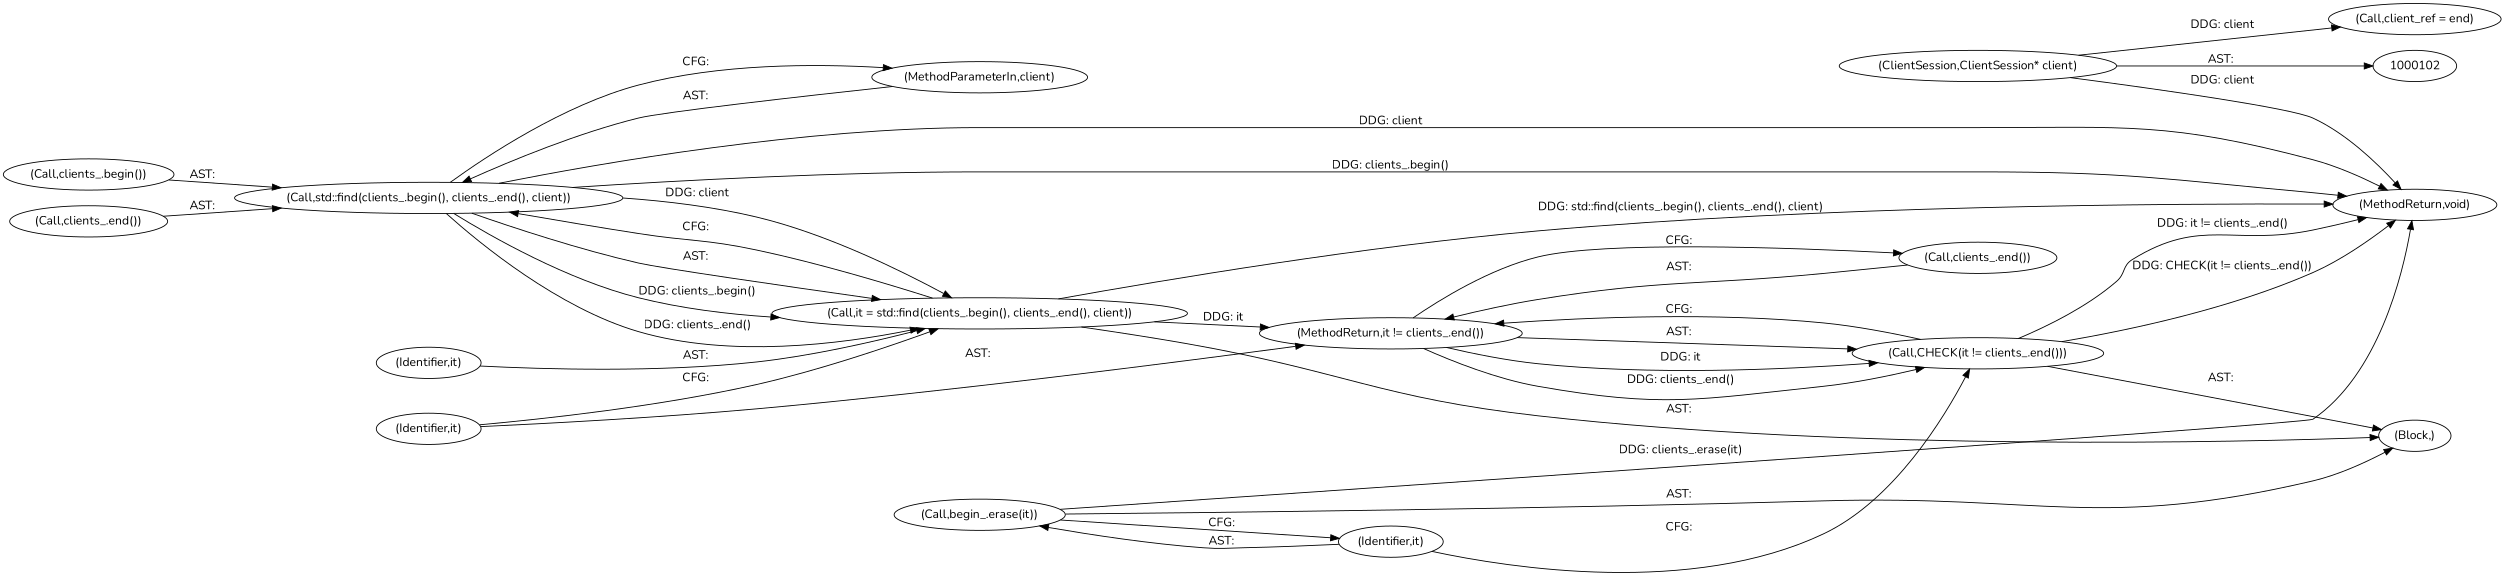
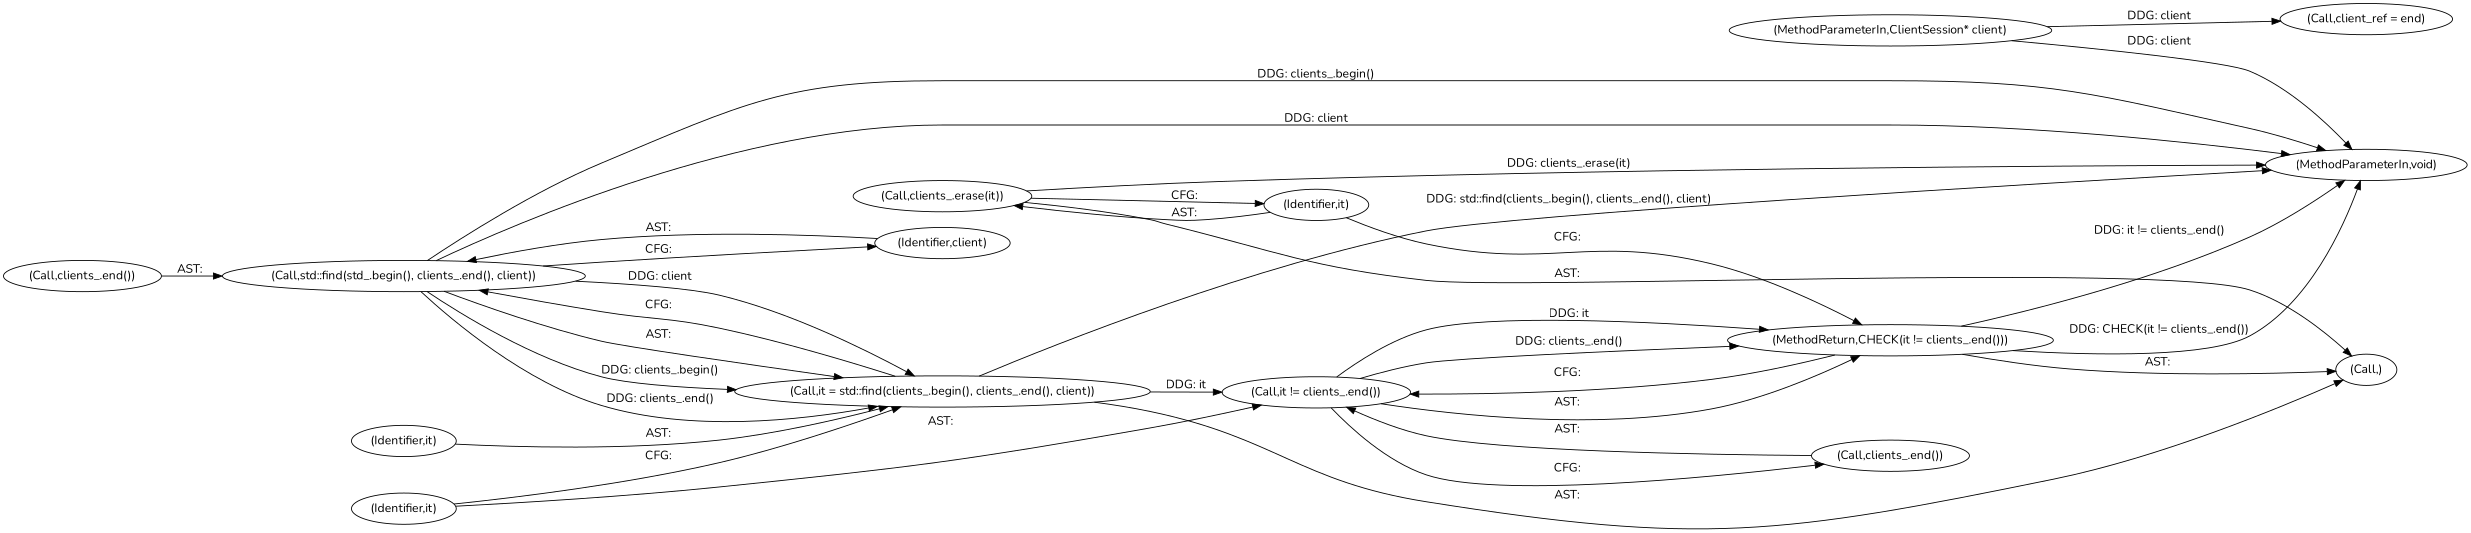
  digraph {
    fontname=Nunito
    rankdir=LR
    node [fontname=Nunito]
    edge [fontname=Nunito]
-   n1 [label="(Call,std::find(clients_.begin(), clients_.end(), client))"]
+   n1 [label="(Call,std::find(std_.begin(), clients_.end(), client))"]
    n2 [label="(Call,it = std::find(clients_.begin(), clients_.end(), client))"]
-   n3 [label="(MethodReturn,void)"]
-   n4 [label="(MethodParameterIn,client)"]
-   n5 [label="(MethodReturn,it != clients_.end())"]
-   n6 [label="(Block,)"]
-   n7 [label="(ClientSession,ClientSession* client)"]
+   n3 [label="(MethodParameterIn,void)"]
+   n4 [label="(Identifier,client)"]
+   n5 [label="(Call,it != clients_.end())"]
+   n6 [label="(Call,)"]
+   n7 [label="(MethodParameterIn,ClientSession* client)"]
    n8 [label="(Call,client_ref = end)"]
-   1000102
-   n10 [label="(Call,CHECK(it != clients_.end()))"]
+   n10 [label="(MethodReturn,CHECK(it != clients_.end()))"]
    n11 [label="(Call,clients_.end())"]
-   n12 [label="(Call,begin_.erase(it))"]
+   n12 [label="(Call,clients_.erase(it))"]
    n13 [label="(Identifier,it)"]
    n14 [label="(Identifier,it)"]
    n15 [label="(Identifier,it)"]
-   n16 [label="(Call,clients_.begin())"]
    n17 [label="(Call,clients_.end())"]
    n1 -> n2 [label="AST: "]
    n1 -> n2 [label="DDG: clients_.begin()"]
    n1 -> n2 [label="DDG: clients_.end()"]
    n1 -> n2 [label="DDG: client"]
    n1 -> n3 [label="DDG: client"]
    n1 -> n3 [label="DDG: clients_.begin()"]
    n1 -> n4 [label="CFG: "]
    n2 -> n1 [label="CFG: "]
    n2 -> n3 [label="DDG: std::find(clients_.begin(), clients_.end(), client)"]
    n2 -> n5 [label="DDG: it"]
    n2 -> n6 [label="AST: "]
    n4 -> n1 [label="AST: "]
    n5 -> n10 [label="AST: "]
    n5 -> n10 [label="DDG: it"]
    n5 -> n10 [label="DDG: clients_.end()"]
    n5 -> n11 [label="CFG: "]
    n7 -> n3 [label="DDG: client"]
    n7 -> n8 [label="DDG: client"]
-   n7 -> 1000102 [label="AST: "]
    n10 -> n3 [label="DDG: CHECK(it != clients_.end())"]
    n10 -> n3 [label="DDG: it != clients_.end()"]
    n10 -> n5 [label="CFG: "]
    n10 -> n6 [label="AST: "]
    n11 -> n5 [label="AST: "]
    n12 -> n3 [label="DDG: clients_.erase(it)"]
    n12 -> n6 [label="AST: "]
    n12 -> n13 [label="CFG: "]
    n13 -> n10 [label="CFG: "]
    n13 -> n12 [label="AST: "]
    n14 -> n2 [label="CFG: "]
    n14 -> n5 [label="AST: "]
    n15 -> n2 [label="AST: "]
-   n16 -> n1 [label="AST: "]
    n17 -> n1 [label="AST: "]
  }
